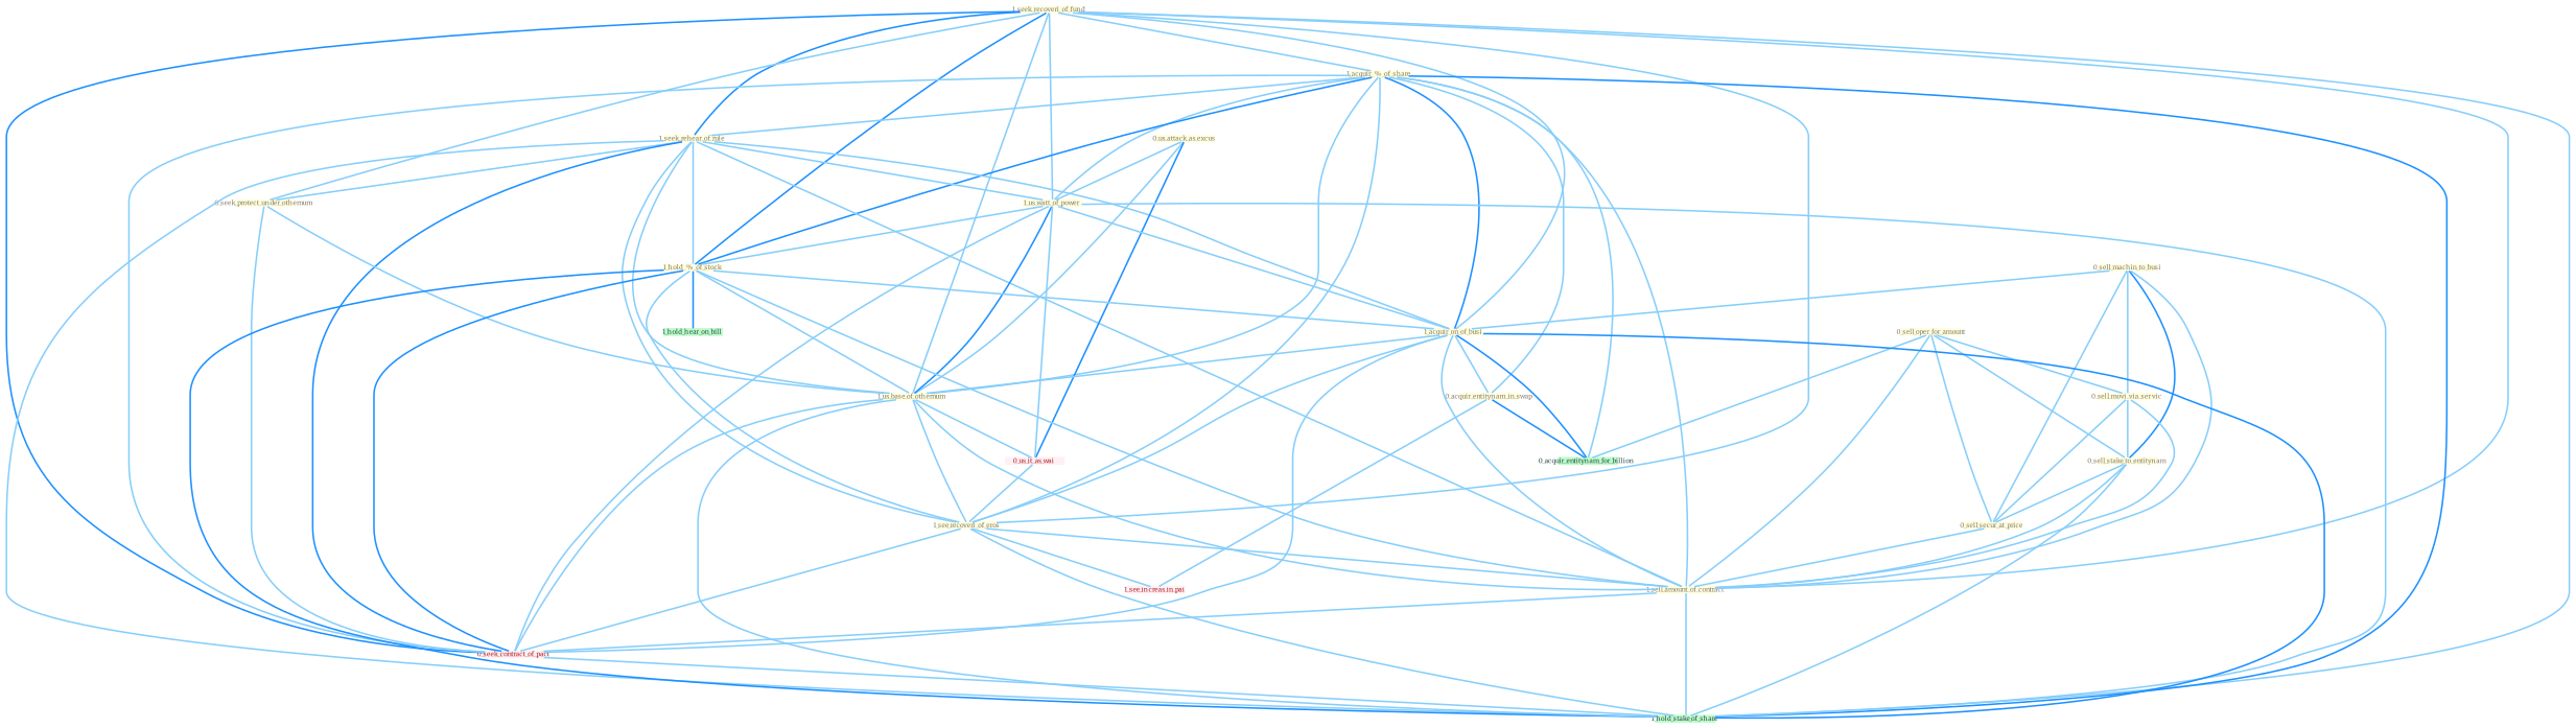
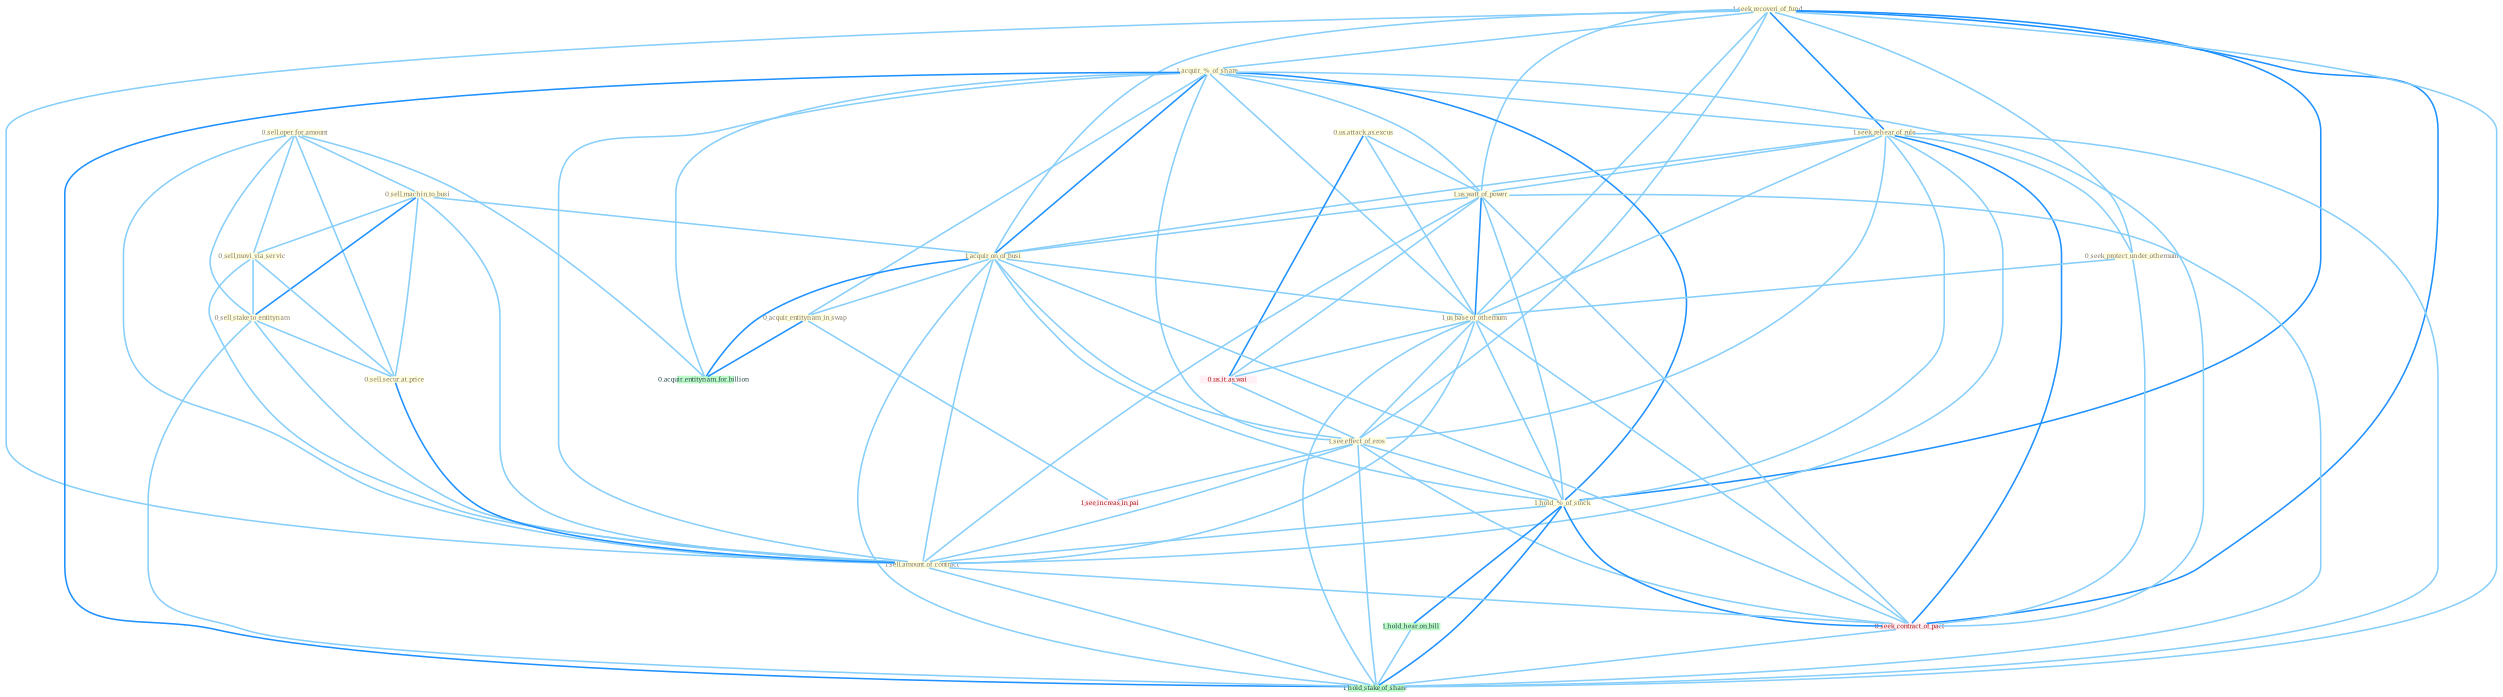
  graph {
    fontname=Merriweather
    node [color="#ffffe0" fixedsize=true fontcolor="#8b7d6b" fontname=Merriweather fontsize=4 shape=polygon style=filled]
    edge [color="#87cefa" fontname=Merriweather w=1]
    n1 [height=.06 label="0_sell_oper_for_amount" width=.5]
    "1_seek_recoveri_of_fund " [height=.06 width=.5]
    "1_acquir_%_of_share " [height=.06 width=.5]
    "1_seek_rehear_of_rule " [height=.06 width=.5]
    "0_us_attack_as_excus " [height=.06 width=.5]
    "0_sell_machin_to_busi " [height=.06 width=.5]
    "1_us_watt_of_power " [height=.06 width=.5]
    "0_sell_movi_via_servic " [height=.06 width=.5]
    "0_seek_protect_under_othernum " [height=.06 width=.5]
-   "1_see_effect_of_eros " [height=.06 width=.5 label="1_see_recoveri_of_eros"]
+   "1_see_effect_of_eros " [height=.06 width=.5]
    "0_sell_stake_to_entitynam " [height=.06 width=.5]
    "1_hold_%_of_stock " [height=.06 width=.5]
    "1_acquir_on_of_busi " [height=.06 width=.5]
    "1_us_base_of_othernum " [height=.06 width=.5]
    "0_sell_secur_at_price " [height=.06 width=.5]
    "0_acquir_entitynam_in_swap " [height=.06 width=.5]
    "1_sell_amount_of_contract " [height=.06 width=.5]
    "0_seek_contract_of_pact " [color="#fff0f5" fontcolor="#b22222" height=.06 width=.5]
    "0_us_it_as_wai " [color="#fff0f5" fontcolor="#b22222" height=.06 width=.5]
    "1_see_increas_in_pai " [color="#fff0f5" fontcolor="#b22222" height=.06 width=.5]
    "0_acquir_entitynam_for_billion " [color="#BDFCC9" fontcolor="#2f4f4f" height=.06 width=.5]
    "1_hold_stake_of_share " [color="#BDFCC9" fontcolor="#2f4f4f" height=.06 width=.5]
    "1_hold_hear_on_bill " [color="#BDFCC9" fontcolor="#2f4f4f" height=.06 width=.5]
    subgraph sub_1 {
      n1
      "1_seek_recoveri_of_fund "
      "1_acquir_%_of_share "
      "1_seek_rehear_of_rule "
      "0_us_attack_as_excus "
      "0_sell_machin_to_busi "
      "1_us_watt_of_power "
      "0_sell_movi_via_servic "
      "0_seek_protect_under_othernum "
      "1_see_effect_of_eros "
      "0_sell_stake_to_entitynam "
      "1_hold_%_of_stock "
      "1_acquir_on_of_busi "
      "1_us_base_of_othernum "
      "0_sell_secur_at_price "
      "0_acquir_entitynam_in_swap "
      "1_sell_amount_of_contract "
    }
    subgraph sub_2 {
      "0_seek_contract_of_pact "
      "0_us_it_as_wai "
      "1_see_increas_in_pai "
    }
+   n1 -- "0_sell_machin_to_busi "
    n1 -- "0_sell_movi_via_servic "
    n1 -- "0_sell_stake_to_entitynam "
    n1 -- "0_sell_secur_at_price "
    n1 -- "1_sell_amount_of_contract "
    n1 -- "0_acquir_entitynam_for_billion "
    "1_seek_recoveri_of_fund " -- "1_acquir_%_of_share "
    "1_seek_recoveri_of_fund " -- "1_seek_rehear_of_rule " [color="#1e90ff" w=2]
    "1_seek_recoveri_of_fund " -- "1_us_watt_of_power "
    "1_seek_recoveri_of_fund " -- "0_seek_protect_under_othernum "
    "1_seek_recoveri_of_fund " -- "1_see_effect_of_eros "
    "1_seek_recoveri_of_fund " -- "1_hold_%_of_stock " [color="#1e90ff"]
    "1_seek_recoveri_of_fund " -- "1_acquir_on_of_busi "
    "1_seek_recoveri_of_fund " -- "1_us_base_of_othernum "
    "1_seek_recoveri_of_fund " -- "1_sell_amount_of_contract "
    "1_seek_recoveri_of_fund " -- "0_seek_contract_of_pact " [color="#1e90ff" w=2]
    "1_seek_recoveri_of_fund " -- "1_hold_stake_of_share "
    "1_acquir_%_of_share " -- "1_seek_rehear_of_rule "
    "1_acquir_%_of_share " -- "1_us_watt_of_power "
    "1_acquir_%_of_share " -- "1_see_effect_of_eros "
    "1_acquir_%_of_share " -- "1_hold_%_of_stock " [color="#1e90ff" w=2]
    "1_acquir_%_of_share " -- "1_acquir_on_of_busi " [color="#1e90ff" w=2]
    "1_acquir_%_of_share " -- "1_us_base_of_othernum "
    "1_acquir_%_of_share " -- "0_acquir_entitynam_in_swap "
    "1_acquir_%_of_share " -- "1_sell_amount_of_contract "
    "1_acquir_%_of_share " -- "0_seek_contract_of_pact "
    "1_acquir_%_of_share " -- "0_acquir_entitynam_for_billion "
    "1_acquir_%_of_share " -- "1_hold_stake_of_share " [color="#1e90ff" w=2]
    "1_seek_rehear_of_rule " -- "1_us_watt_of_power "
    "1_seek_rehear_of_rule " -- "0_seek_protect_under_othernum "
    "1_seek_rehear_of_rule " -- "1_see_effect_of_eros "
    "1_seek_rehear_of_rule " -- "1_hold_%_of_stock "
    "1_seek_rehear_of_rule " -- "1_acquir_on_of_busi "
    "1_seek_rehear_of_rule " -- "1_us_base_of_othernum "
    "1_seek_rehear_of_rule " -- "1_sell_amount_of_contract "
    "1_seek_rehear_of_rule " -- "0_seek_contract_of_pact " [color="#1e90ff" w=2]
    "1_seek_rehear_of_rule " -- "1_hold_stake_of_share "
    "0_us_attack_as_excus " -- "1_us_watt_of_power "
    "0_us_attack_as_excus " -- "1_us_base_of_othernum "
    "0_us_attack_as_excus " -- "0_us_it_as_wai " [color="#1e90ff" w=2]
    "0_sell_machin_to_busi " -- "0_sell_movi_via_servic "
    "0_sell_machin_to_busi " -- "0_sell_stake_to_entitynam " [color="#1e90ff" w=2]
    "0_sell_machin_to_busi " -- "1_acquir_on_of_busi "
    "0_sell_machin_to_busi " -- "0_sell_secur_at_price "
    "0_sell_machin_to_busi " -- "1_sell_amount_of_contract "
    "1_us_watt_of_power " -- "1_hold_%_of_stock "
    "1_us_watt_of_power " -- "1_acquir_on_of_busi "
    "1_us_watt_of_power " -- "1_us_base_of_othernum " [color="#1e90ff" w=2]
+   "1_us_watt_of_power " -- "1_sell_amount_of_contract "
    "1_us_watt_of_power " -- "0_seek_contract_of_pact "
    "1_us_watt_of_power " -- "0_us_it_as_wai "
    "1_us_watt_of_power " -- "1_hold_stake_of_share "
    "0_sell_movi_via_servic " -- "0_sell_stake_to_entitynam "
    "0_sell_movi_via_servic " -- "0_sell_secur_at_price "
    "0_sell_movi_via_servic " -- "1_sell_amount_of_contract "
    "0_seek_protect_under_othernum " -- "1_us_base_of_othernum "
    "0_seek_protect_under_othernum " -- "0_seek_contract_of_pact "
    "1_see_effect_of_eros " -- "1_hold_%_of_stock "
    "1_see_effect_of_eros " -- "1_acquir_on_of_busi "
    "1_see_effect_of_eros " -- "1_us_base_of_othernum "
    "1_see_effect_of_eros " -- "1_sell_amount_of_contract "
    "1_see_effect_of_eros " -- "0_seek_contract_of_pact "
    "1_see_effect_of_eros " -- "1_see_increas_in_pai "
    "1_see_effect_of_eros " -- "1_hold_stake_of_share "
    "0_sell_stake_to_entitynam " -- "0_sell_secur_at_price "
    "0_sell_stake_to_entitynam " -- "1_sell_amount_of_contract "
    "0_sell_stake_to_entitynam " -- "1_hold_stake_of_share "
    "1_hold_%_of_stock " -- "1_acquir_on_of_busi "
    "1_hold_%_of_stock " -- "1_us_base_of_othernum "
    "1_hold_%_of_stock " -- "1_sell_amount_of_contract "
    "1_hold_%_of_stock " -- "0_seek_contract_of_pact " [color="#1e90ff"]
    "1_hold_%_of_stock " -- "1_hold_stake_of_share " [color="#1e90ff" w=2]
    "1_hold_%_of_stock " -- "1_hold_hear_on_bill " [color="#1e90ff"]
    "1_acquir_on_of_busi " -- "1_us_base_of_othernum "
    "1_acquir_on_of_busi " -- "0_acquir_entitynam_in_swap "
    "1_acquir_on_of_busi " -- "1_sell_amount_of_contract "
    "1_acquir_on_of_busi " -- "0_seek_contract_of_pact "
    "1_acquir_on_of_busi " -- "0_acquir_entitynam_for_billion " [color="#1e90ff"]
-   "1_acquir_on_of_busi " -- "1_hold_stake_of_share " [color="#1e90ff"]
+   "1_acquir_on_of_busi " -- "1_hold_stake_of_share "
    "1_us_base_of_othernum " -- "1_sell_amount_of_contract "
    "1_us_base_of_othernum " -- "0_seek_contract_of_pact "
    "1_us_base_of_othernum " -- "0_us_it_as_wai "
    "1_us_base_of_othernum " -- "1_hold_stake_of_share "
-   "0_sell_secur_at_price " -- "1_sell_amount_of_contract "
+   "0_sell_secur_at_price " -- "1_sell_amount_of_contract " [color="#1e90ff"]
    "0_acquir_entitynam_in_swap " -- "1_see_increas_in_pai "
    "0_acquir_entitynam_in_swap " -- "0_acquir_entitynam_for_billion " [color="#1e90ff" w=2]
    "1_sell_amount_of_contract " -- "0_seek_contract_of_pact "
    "1_sell_amount_of_contract " -- "1_hold_stake_of_share "
    "0_seek_contract_of_pact " -- "1_hold_stake_of_share "
    "0_us_it_as_wai " -- "1_see_effect_of_eros "
+   "1_hold_hear_on_bill " -- "1_hold_stake_of_share "
  }
